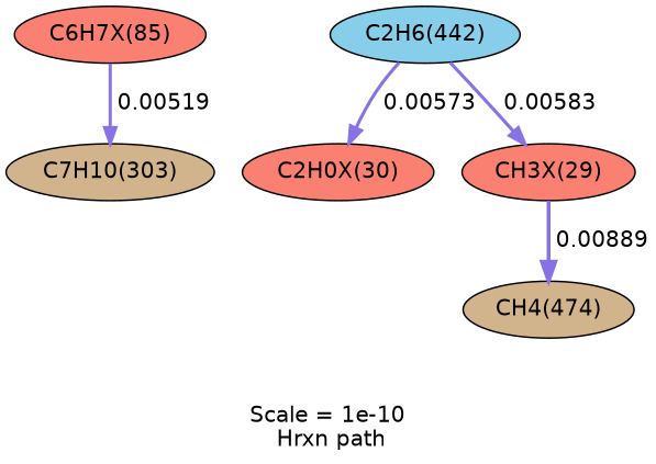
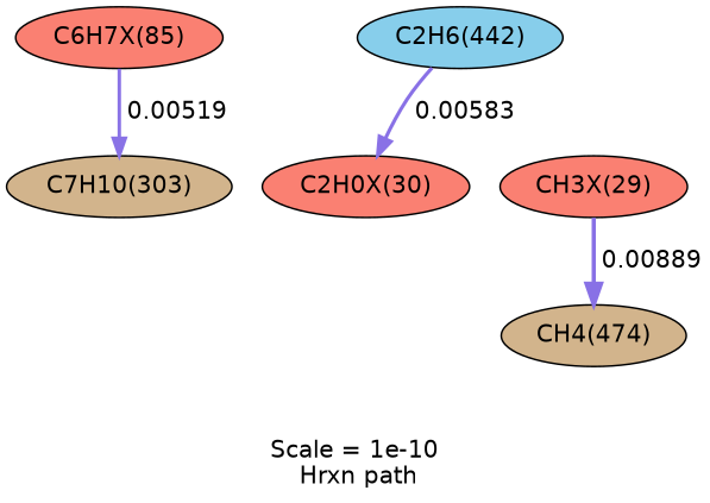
  digraph {
    fontname=Helvetica
    label="Scale = 1e-10\l Hrxn path"
    node [fillcolor=salmon fontname=Helvetica style=filled]
    edge [color="0.7, 0.506, 0.9" fontname=Helvetica]
    n1 [label="C6H7X(85)"]
    n2 [fillcolor=tan label="C7H10(303)"]
    n3 [fillcolor=skyblue label="C2H6(442)"]
    n4 [label="C2H0X(30)"]
    n5 [label="CH3X(29)"]
    n6 [fillcolor=tan label="CH4(474)"]
    n1 -> n2 [arrowsize=1.01 color="0.7, 0.505, 0.9" label=" 0.00519" style="setlinewidth(2.03)"]
-   n3 -> n4 [arrowsize=1.05 label=" 0.00573" style="setlinewidth(2.1)"]
-   n3 -> n5 [arrowsize=1.06 label=" 0.00583" style="setlinewidth(2.12)"]
+   n3 -> n4 [arrowsize=1.05 label=" 0.00583" style="setlinewidth(2.1)"]
    n5 -> n6 [arrowsize=1.22 color="0.7, 0.509, 0.9" label=" 0.00889" style="setlinewidth(2.43)"]
  }
